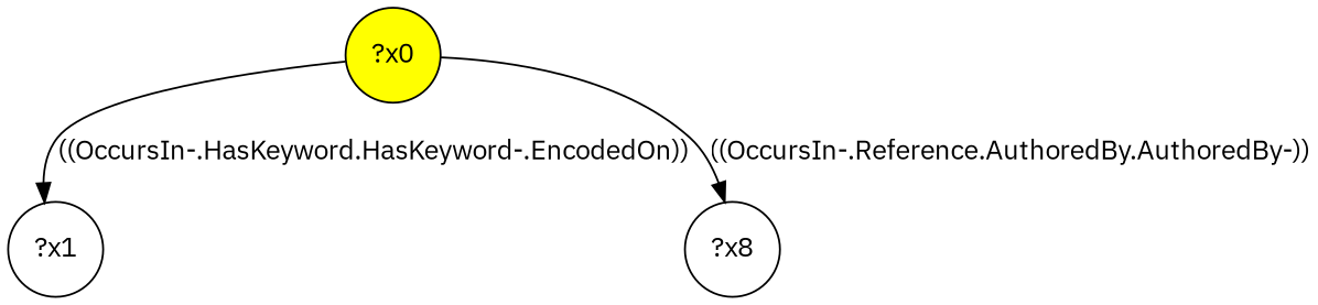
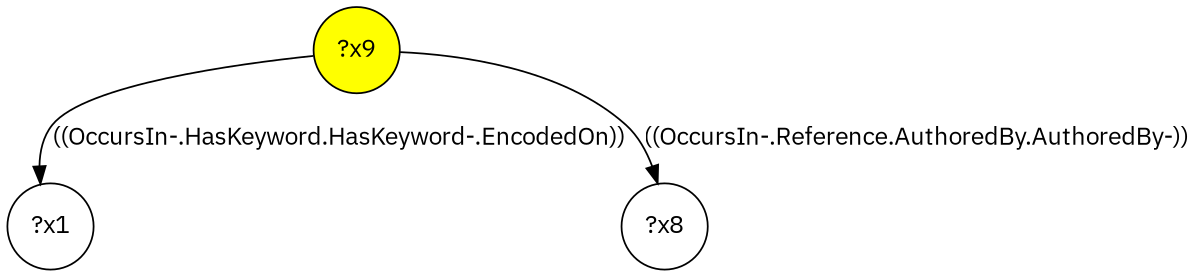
  digraph {
    fontname="IBM Plex Sans"
    node [fontname="IBM Plex Sans" shape=circle]
    edge [fontname="IBM Plex Sans"]
-   n1 [fillcolor=yellow label="?x0" style="filled,"]
+   n1 [fillcolor=yellow label="?x9" style="filled,"]
    n2 [label="?x1"]
    n3 [label="?x8"]
    n1 -> n2 [label="((OccursIn-.HasKeyword.HasKeyword-.EncodedOn))"]
    n1 -> n3 [label="((OccursIn-.Reference.AuthoredBy.AuthoredBy-))"]
  }
